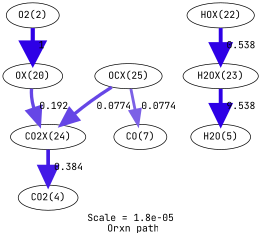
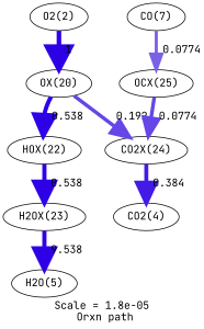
  digraph {
    fontname="JetBrains Mono"
    label="Scale = 1.8e-05\l Orxn path"
    node [fontname="JetBrains Mono"]
    edge [arrowsize=2.77 color="0.7, 1.04, 0.9" fontname="JetBrains Mono" penwidth=5.53]
    n1 [label="O2(2)"]
    n2 [label="OX(20)"]
    n3 [label="HOX(22)"]
    n4 [label="CO2X(24)"]
    n5 [label="H2OX(23)"]
    n6 [label="OCX(25)"]
    n7 [label="CO(7)"]
    n8 [label="CO2(4)"]
    n9 [label="H2O(5)"]
    n1 -> n2 [arrowsize=3 color="0.7, 1.5, 0.9" label=" 1" penwidth=6]
+   n2 -> n3 [label=" 0.538"]
    n2 -> n4 [arrowsize=2.38 color="0.7, 0.692, 0.9" label=" 0.192" penwidth=4.75]
    n3 -> n5 [label=" 0.538"]
    n4 -> n8 [arrowsize=2.64 color="0.7, 0.884, 0.9" label=" 0.384" penwidth=5.28]
    n5 -> n9 [label=" 9.538"]
    n6 -> n4 [arrowsize=2.38 color="0.7, 0.692, 0.9" label=" 0.0774" penwidth=4.75]
-   n6 -> n7 [arrowsize=2.03 color="0.7, 0.577, 0.9" label=" 0.0774" penwidth=4.07]
+   n7 -> n6 [arrowsize=2.03 color="0.7, 0.577, 0.9" label=" 0.0774" penwidth=4.07]
  }
